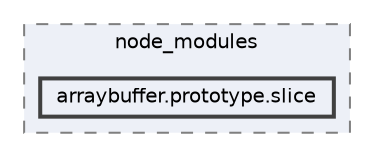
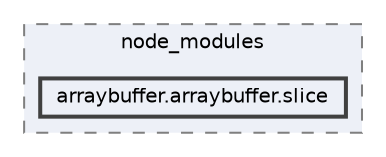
  digraph {
    compound=true
-   n1 [color=grey25 fillcolor="#edf0f7" fontname=Helvetica fontsize=10 height=0.2 label="arraybuffer.prototype.slice" shape=box style="filled,bold" width=0.4]
+   n1 [color=grey25 fillcolor="#edf0f7" fontname=Helvetica fontsize=10 height=0.2 label="arraybuffer.arraybuffer.slice" shape=box style="filled,bold" width=0.4]
    subgraph cluster_1 {
      bgcolor="#edf0f7"
      fontname=Helvetica
      fontsize=10
      label=node_modules
      pencolor=grey50
      style="filled,dashed"
      n1
    }
  }
